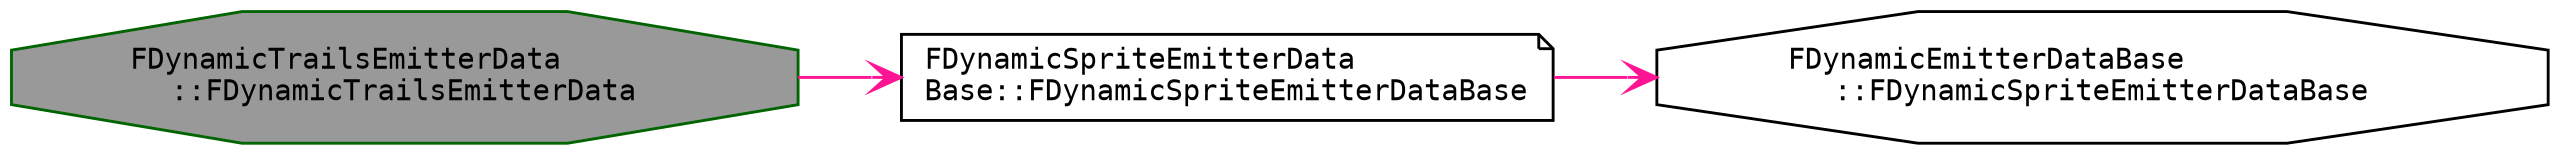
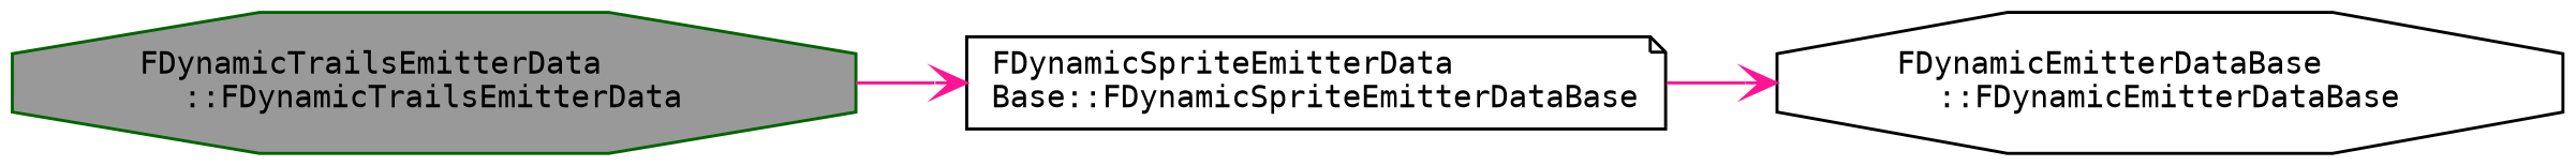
  digraph {
    rankdir=LR
    fontname="DejaVu Sans Mono"
    node [color=black fillcolor=white fontname="DejaVu Sans Mono" fontsize=10 shape=octagon style=filled]
    edge [color=deeppink fontname="DejaVu Sans Mono" fontsize=10 labelfontname=Helvetica labelfontsize=10 style=solid arrowhead=vee]
    n1 [color=darkgreen fillcolor=grey60 fontcolor=black height=0.2 label="FDynamicTrailsEmitterData\l::FDynamicTrailsEmitterData" width=0.4]
    n2 [height=0.2 label="FDynamicSpriteEmitterData\lBase::FDynamicSpriteEmitterDataBase" shape=note width=0.4]
-   n3 [height=0.2 label="FDynamicEmitterDataBase\l::FDynamicSpriteEmitterDataBase" width=0.4]
+   n3 [height=0.2 label="FDynamicEmitterDataBase\l::FDynamicEmitterDataBase" width=0.4]
    n1 -> n2
    n2 -> n3
  }
